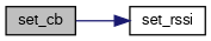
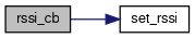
  digraph {
    rankdir=LR
    node [color=black fontname=FreeSans fontsize=10 shape=record style=filled]
-   n1 [fillcolor=grey75 fontcolor=black height=0.2 label=set_cb width=0.4]
+   n1 [fillcolor=grey75 fontcolor=black height=0.2 label=rssi_cb width=0.4]
    n2 [fillcolor=white height=0.2 label=set_rssi width=0.4]
    n1 -> n2 [color=midnightblue fontname=FreeSans fontsize=10 labelfontname=FreeSans labelfontsize=10 style=solid]
  }
